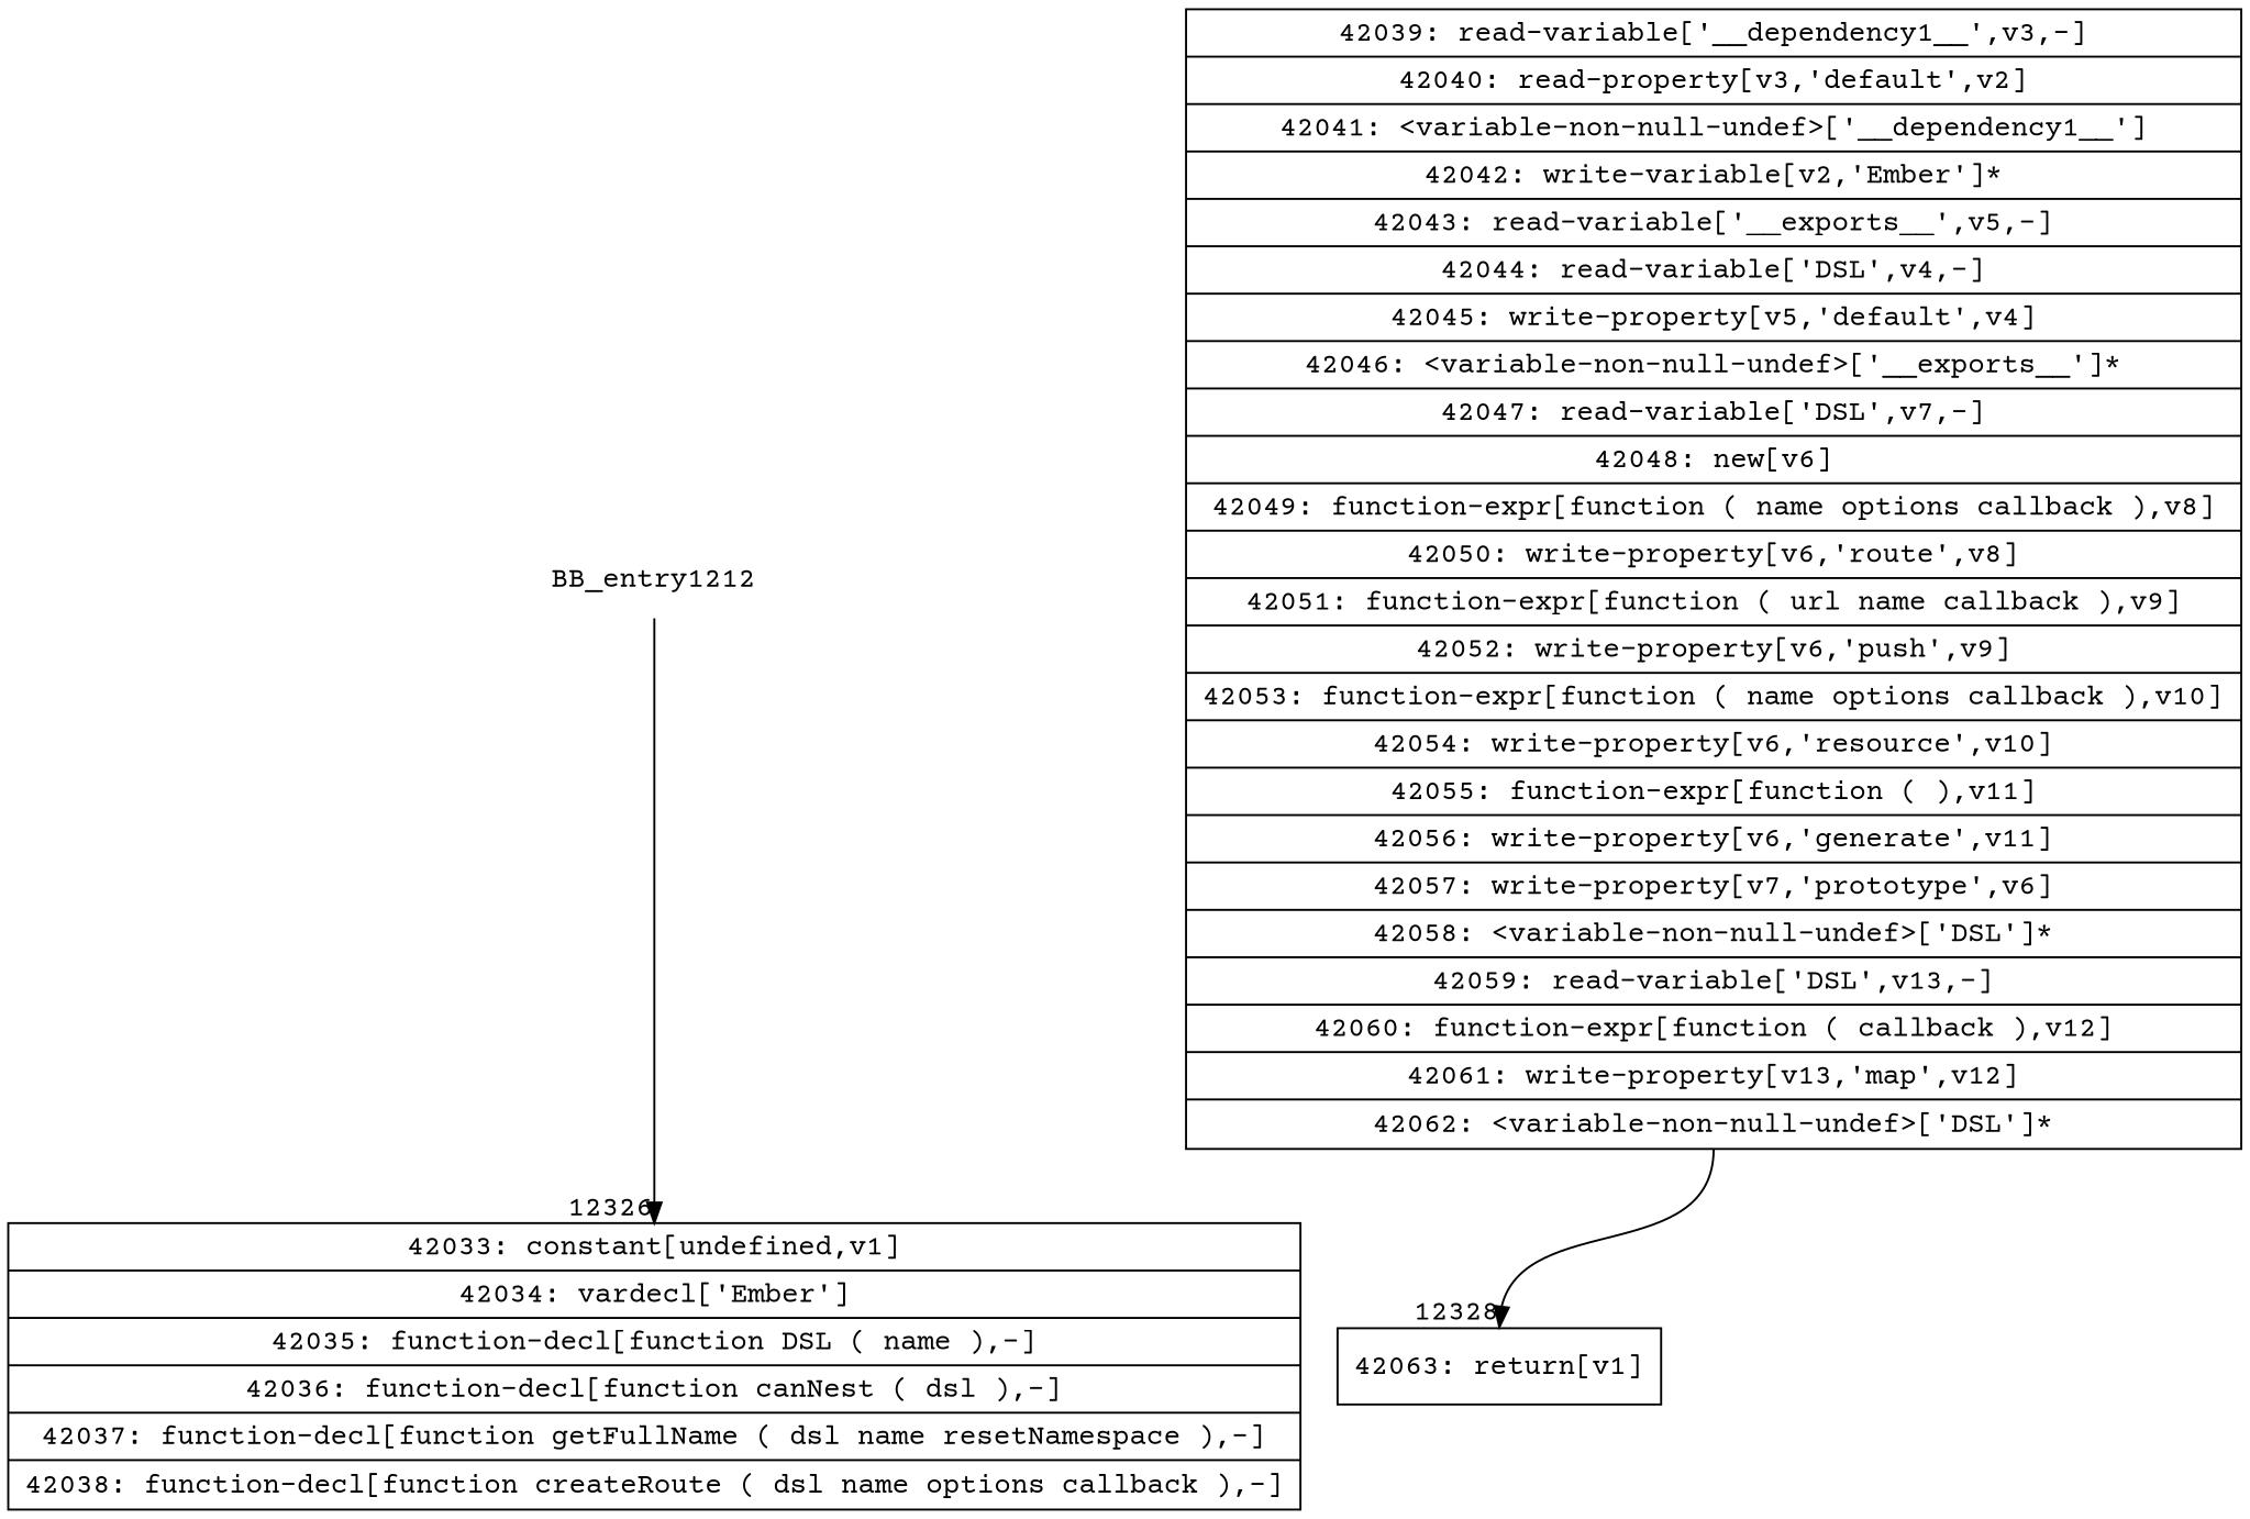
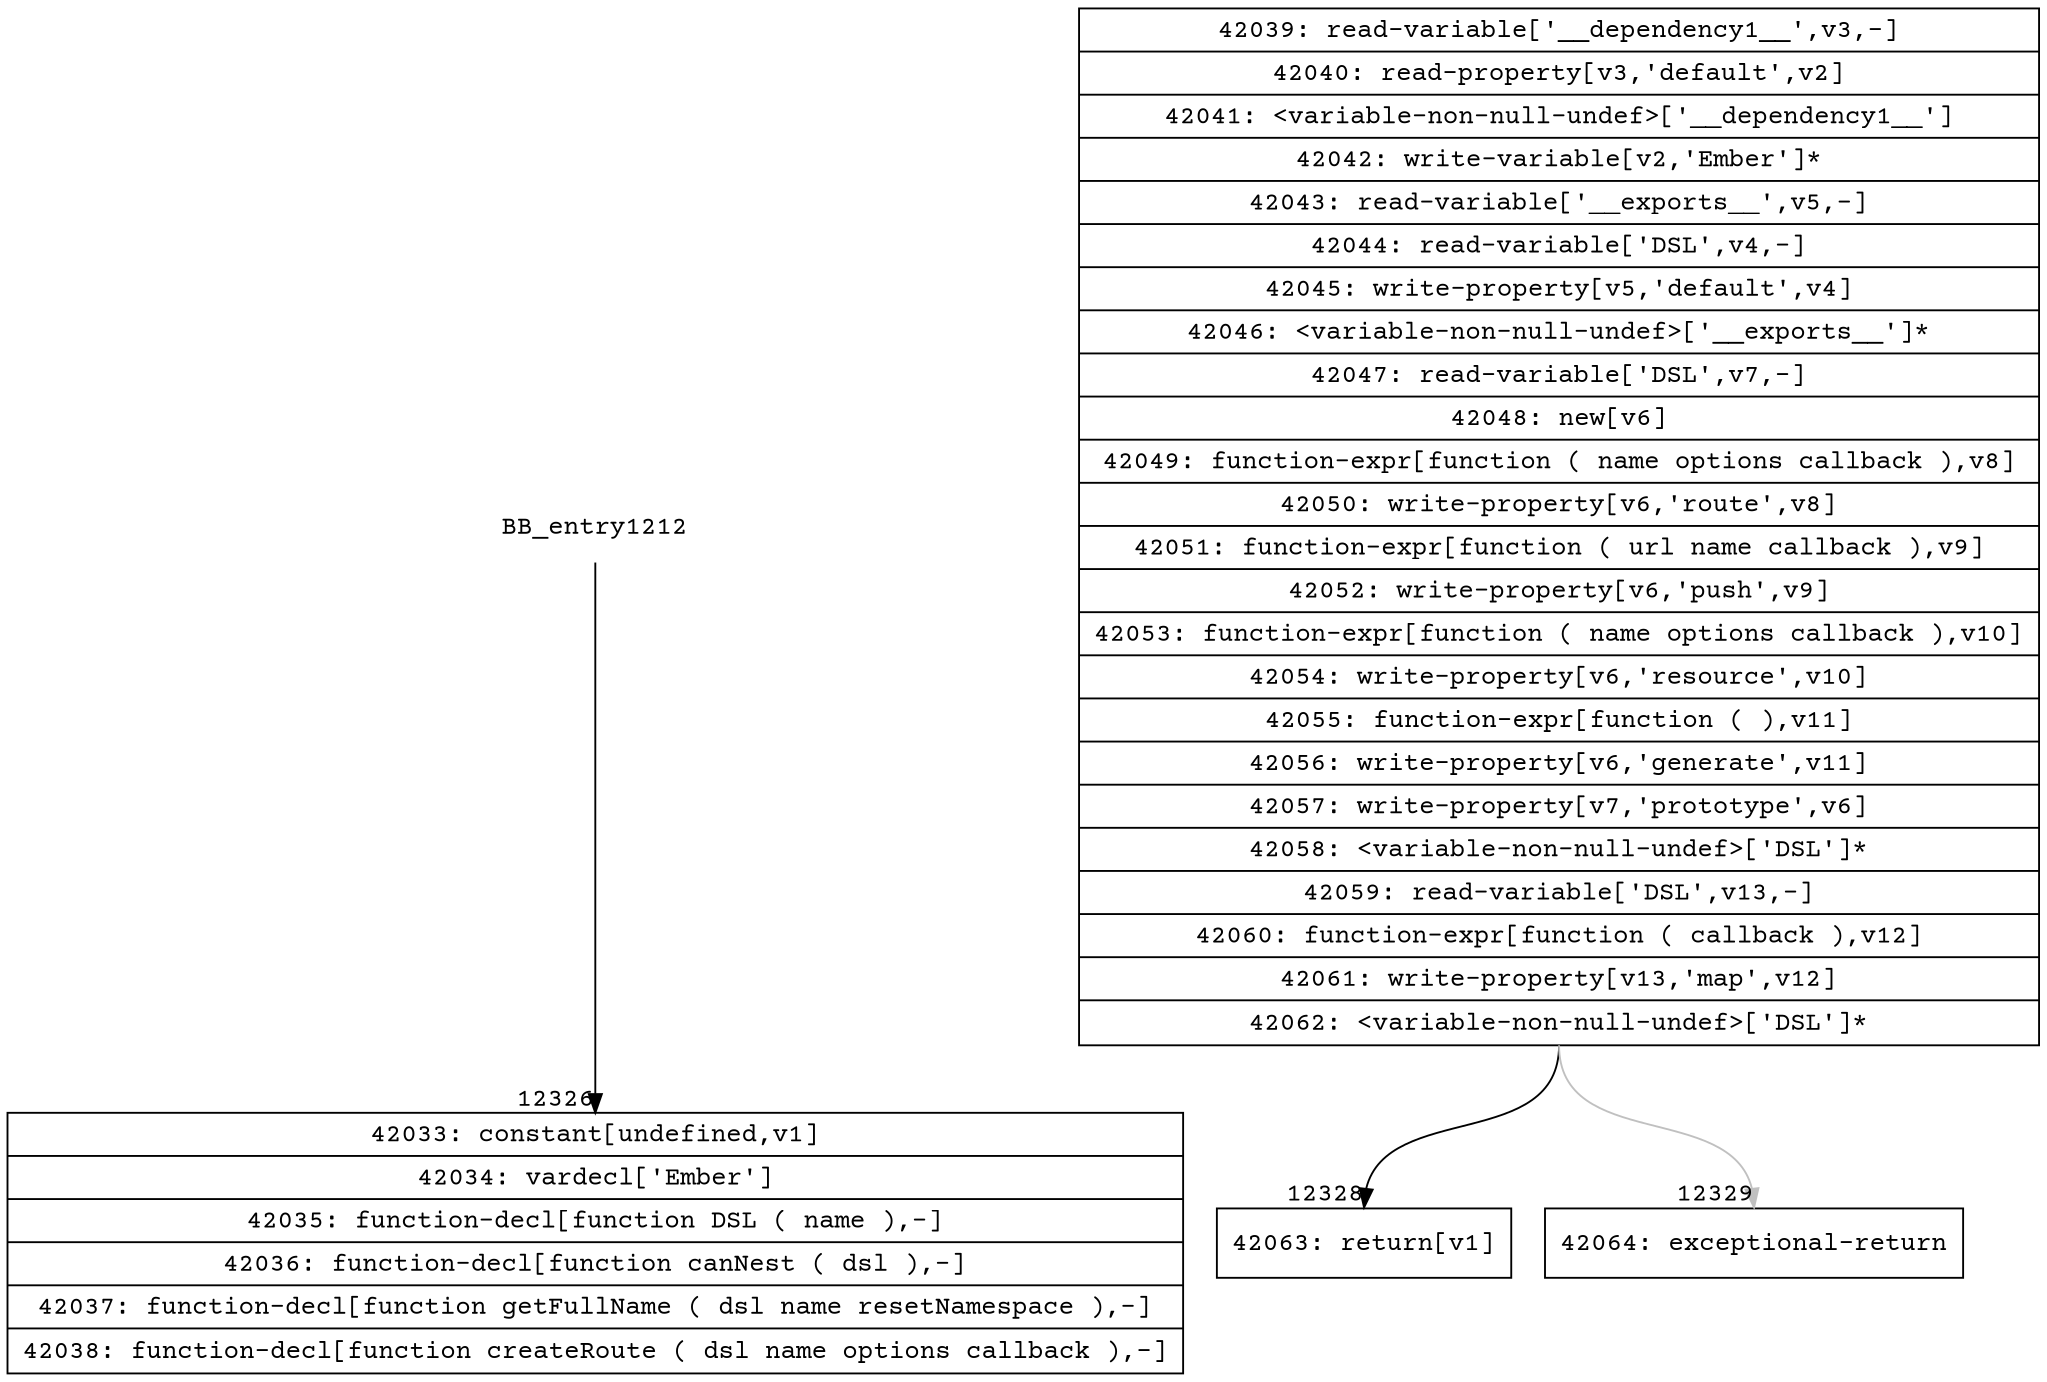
  digraph {
    fontname="Courier Prime"
    rankdir=TD
    node [fontname="Courier Prime" shape=record]
    edge [fontname="Courier Prime" headport=n tailport=s]
    n1 [label=BB_entry1212 shape=none]
    n2 [label="{42033: constant[undefined,v1]|42034: vardecl['Ember']|42035: function-decl[function DSL ( name ),-]|42036: function-decl[function canNest ( dsl ),-]|42037: function-decl[function getFullName ( dsl name resetNamespace ),-]|42038: function-decl[function createRoute ( dsl name options callback ),-]}"]
    n3 [label="{42039: read-variable['__dependency1__',v3,-]|42040: read-property[v3,'default',v2]|42041: \<variable-non-null-undef\>['__dependency1__']|42042: write-variable[v2,'Ember']*|42043: read-variable['__exports__',v5,-]|42044: read-variable['DSL',v4,-]|42045: write-property[v5,'default',v4]|42046: \<variable-non-null-undef\>['__exports__']*|42047: read-variable['DSL',v7,-]|42048: new[v6]|42049: function-expr[function ( name options callback ),v8]|42050: write-property[v6,'route',v8]|42051: function-expr[function ( url name callback ),v9]|42052: write-property[v6,'push',v9]|42053: function-expr[function ( name options callback ),v10]|42054: write-property[v6,'resource',v10]|42055: function-expr[function ( ),v11]|42056: write-property[v6,'generate',v11]|42057: write-property[v7,'prototype',v6]|42058: \<variable-non-null-undef\>['DSL']*|42059: read-variable['DSL',v13,-]|42060: function-expr[function ( callback ),v12]|42061: write-property[v13,'map',v12]|42062: \<variable-non-null-undef\>['DSL']*}"]
    n4 [label="{42063: return[v1]}"]
+   n5 [label="{42064: exceptional-return}"]
    n1 -> n2 [headlabel="    12326"]
    n3 -> n4 [headlabel="      12328"]
+   n3 -> n5 [color=gray headlabel="      12329"]
  }
